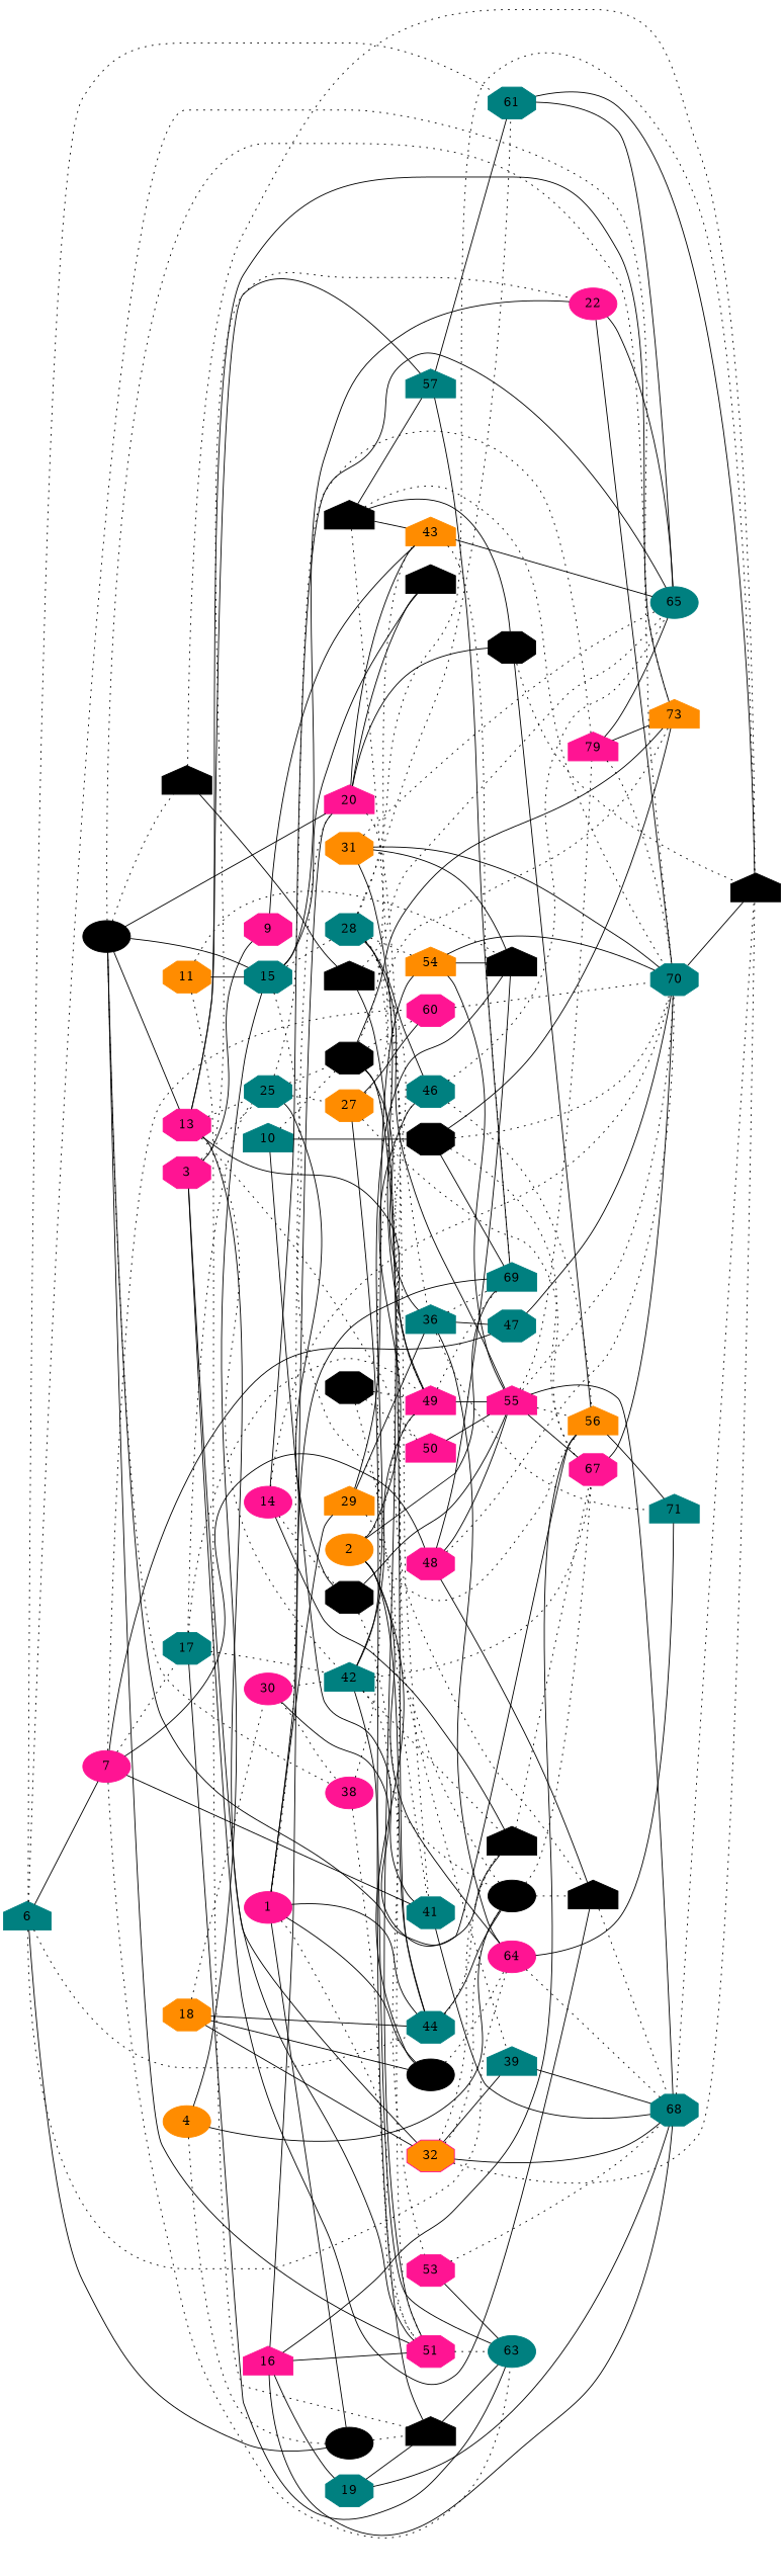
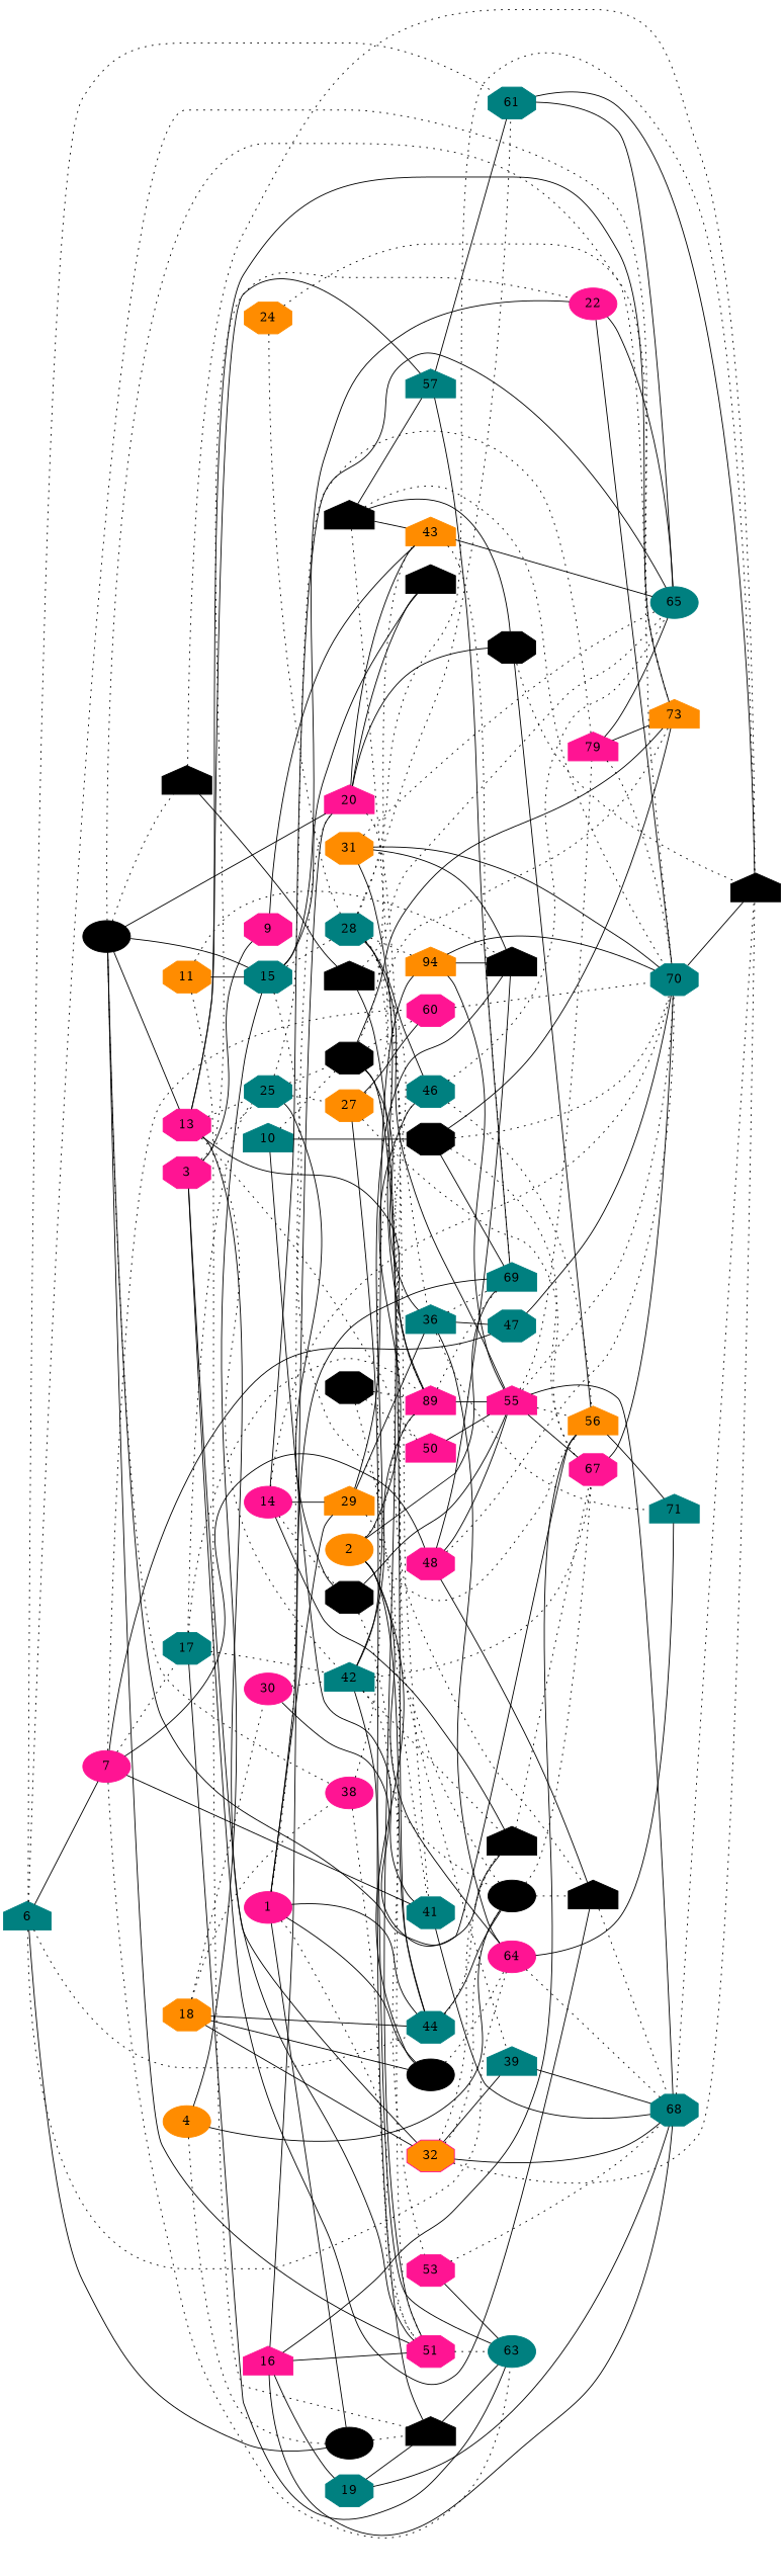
  graph {
    fontname="DejaVu Serif"
    rankdir=LR
    node [color=deeppink fontname="DejaVu Serif" shape=octagon style=filled]
    edge [fontname="DejaVu Serif" style=solid weight=1.0]
    1 [shape=ellipse]
    8 [color=black shape=ellipse]
    20 [shape=house]
    23 [color=black shape=ellipse]
    29 [color=darkorange shape=house]
    44 [color=teal]
    51
    69 [color=teal shape=house]
    52 [color=black shape=house]
    41 [color=teal]
    43 [color=darkorange shape=house]
    26 [color=black shape=house]
    40 [color=black]
    64 [shape=ellipse]
    58 [color=black shape=ellipse]
-   54 [color=darkorange shape=house]
+   54 [color=darkorange shape=house label=94]
    36 [color=teal shape=house]
    45 [color=black shape=house]
    63 [color=teal shape=ellipse]
    2 [color=darkorange shape=ellipse]
    46 [color=teal]
-   49 [shape=house]
+   49 [shape=house label=89]
    56 [color=darkorange shape=house]
    65 [color=teal shape=ellipse]
    55 [shape=house]
    68 [color=teal]
    71 [color=teal shape=house]
    3
    9
    22 [shape=ellipse]
    25 [color=teal]
    32 [fillcolor=darkorange]
    66 [color=black shape=house]
    70 [color=teal]
    33 [color=black]
    37 [color=black]
    27 [color=darkorange]
    n38 [label=79 shape=house]
    72 [color=black shape=house]
    39 [color=teal shape=house]
    4 [color=darkorange shape=ellipse]
    15 [color=teal]
    28 [color=teal]
    67
    5 [color=black shape=ellipse]
    12 [color=black shape=house]
    13
    38 [shape=ellipse]
    21 [color=black shape=house]
    73 [color=darkorange shape=house]
    42 [color=teal shape=house]
    50 [shape=house]
    57 [color=teal shape=house]
    6 [color=teal shape=house]
    7 [shape=ellipse]
    61 [color=teal]
    17 [color=teal]
    47 [color=teal]
    48
    60
    74 [color=black shape=house]
    10 [color=teal shape=house]
    62 [color=black]
    11 [color=darkorange]
    14 [shape=ellipse]
    53
    16 [shape=house]
    19 [color=teal]
    18 [color=darkorange]
    30 [shape=ellipse]
+   24 [color=darkorange]
    31 [color=darkorange]
    34 [color=black shape=house]
    35 [color=black]
    1 -- 8
    1 -- 20 [style=dotted]
    1 -- 23
    1 -- 29
    1 -- 44
    1 -- 51 [style=dotted]
    1 -- 69
    8 -- 52 [style=dotted]
    20 -- 41 [style=dotted]
    20 -- 43
    20 -- 26
    20 -- 40
    23 -- 64 [style=dotted]
    29 -- 58 [style=dotted]
    29 -- 54
    29 -- 36
    44 -- 58
    44 -- 45 [style=dotted]
    51 -- 63 [style=dotted weight=2.0]
    52 -- 63
    41 -- 68
    43 -- 69 [style=dotted]
    43 -- 65
    40 -- 56
    40 -- 72 [style=dotted]
    64 -- 68 [style=dotted]
    64 -- 71
    58 -- 66 [style=dotted]
    58 -- 67 [style=dotted]
    54 -- 55 [weight=2.0]
    54 -- 70
    54 -- 74 [weight=2.0]
    36 -- 69 [style=dotted]
    36 -- 64
    36 -- 71 [style=dotted]
    36 -- 47 [weight=2.0]
    45 -- 67 [style=dotted]
    2 -- 23
    2 -- 44
    2 -- 69
    2 -- 64
    2 -- 46
    2 -- 49 [style=dotted]
    46 -- 56 [style=dotted]
    46 -- 65 [style=dotted]
    49 -- 69 [style=dotted]
    49 -- 55
    56 -- 71
    55 -- 56 [style=dotted weight=2.0]
    55 -- 68
    55 -- 70 [style=dotted]
    55 -- n38 [style=dotted]
    55 -- 67
    68 -- 72 [style=dotted]
    3 -- 9
    3 -- 22 [style=dotted]
    3 -- 25 [style=dotted]
    3 -- 32
    3 -- 66
    9 -- 43
    22 -- 65
    22 -- 70
    25 -- 33 [style=dotted]
    25 -- 37
    25 -- 27 [style=dotted]
    25 -- n38 [style=dotted]
    32 -- 58 [style=dotted]
    32 -- 45 [style=dotted]
    32 -- 68
    32 -- 72 [style=dotted]
    32 -- 39
    66 -- 68 [style=dotted]
    70 -- 72
    33 -- 44
    33 -- 51 [style=dotted]
    33 -- 43 [style=dotted]
    33 -- 36
    33 -- 73
    33 -- 60 [style=dotted]
    37 -- 55
    37 -- 53 [style=dotted]
    27 -- 52
    27 -- 67 [style=dotted]
    27 -- 73 [style=dotted]
    27 -- 60
    n38 -- 65
    n38 -- 70 [style=dotted]
    n38 -- 73
    39 -- 68
    4 -- 8 [style=dotted]
    4 -- 58
    4 -- 15 [weight=2.0]
    15 -- 26
    15 -- 56 [style=dotted]
    15 -- 22
    15 -- 28 [style=dotted]
    28 -- 54 [style=dotted]
    28 -- 46
    28 -- 49 [style=dotted]
    28 -- 55
    28 -- 66 [style=dotted]
    28 -- 72 [style=dotted]
    28 -- 39 [style=dotted]
    28 -- 61 [style=dotted]
    67 -- 70
    5 -- 20
    5 -- 51
    5 -- 56
    5 -- 70 [style=dotted]
    5 -- 15
    5 -- 12 [style=dotted weight=2.0]
    5 -- 13
    5 -- 38 [style=dotted]
    12 -- 72 [style=dotted]
    12 -- 21
    13 -- 51
    13 -- 49
    13 -- 25 [style=dotted]
    13 -- 73
    13 -- 42 [style=dotted weight=2.0]
    13 -- 50 [style=dotted]
    13 -- 57
    38 -- 51 [style=dotted]
    38 -- 46 [style=dotted]
    21 -- 51
    21 -- 65 [style=dotted]
    42 -- 58 [style=dotted]
    42 -- 45 [style=dotted]
    42 -- 63
    42 -- 49
    42 -- 67 [style=dotted]
    42 -- 74
    50 -- 55
    57 -- 69
    57 -- 61
    6 -- 8
    6 -- 44 [style=dotted]
    6 -- 64 [style=dotted]
    6 -- 73 [style=dotted]
    6 -- 7
    6 -- 61 [style=dotted]
    7 -- 41
    7 -- 63 [style=dotted]
    7 -- 17 [style=dotted]
    7 -- 47
    7 -- 48
    7 -- 60 [style=dotted]
    61 -- 65
    61 -- 72
    17 -- 63
    17 -- 49 [style=dotted]
    17 -- 25 [style=dotted]
    17 -- 42 [style=dotted]
    47 -- 70
    48 -- 55
    48 -- 66
    48 -- 70 [style=dotted]
    48 -- 74
    60 -- 70 [style=dotted]
    10 -- 41
    10 -- 33 [style=dotted weight=2.0]
    10 -- 62
    62 -- 69
    62 -- 70 [style=dotted]
    62 -- 67 [style=dotted]
    62 -- 73
    11 -- 52 [style=dotted]
    11 -- 15
    11 -- 74 [style=dotted]
+   14 -- 29
    14 -- 45
    14 -- 65
    14 -- 70 [style=dotted]
    14 -- 37 [style=dotted]
    53 -- 63
    53 -- 68 [style=dotted]
    16 -- 20
    16 -- 51
    16 -- 56
    16 -- 68
    16 -- 19
    19 -- 52
    19 -- 68
    18 -- 23
    18 -- 44 [weight=2.0]
    18 -- 32
    18 -- 30 [style=dotted]
    30 -- 45
-   30 -- 38 [style=dotted]
+   18 -- 38 [style=dotted]
    30 -- 42 [style=dotted]
+   24 -- 28 [style=dotted]
+   24 -- 73 [style=dotted weight=2.0]
    31 -- 49
    31 -- 65 [style=dotted]
    31 -- 70
    31 -- 74
    34 -- 43
    34 -- 40
    34 -- 36 [style=dotted weight=2.0]
    34 -- 70 [style=dotted]
    34 -- 57
    35 -- 41 [style=dotted]
    35 -- 49 [style=dotted]
    35 -- 50 [style=dotted]
  }
